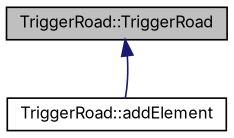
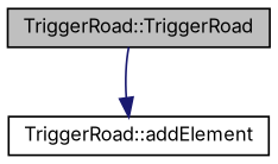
  digraph {
    rankdir=TB
    fontname=Inter
    node [color=black fontname=Inter fontsize=10 shape=record]
    n1 [fillcolor=grey75 fontcolor=black height=0.2 label="TriggerRoad::TriggerRoad" style=filled width=0.4]
    n2 [height=0.2 label="TriggerRoad::addElement" width=0.4]
-   n2 -> n1 [color=midnightblue fontname=Inter fontsize=10 labelfontname=FreeSans labelfontsize=10 style=solid]
+   n1 -> n2 [color=midnightblue fontname=Inter fontsize=10 labelfontname=FreeSans labelfontsize=10 style=solid]
  }
